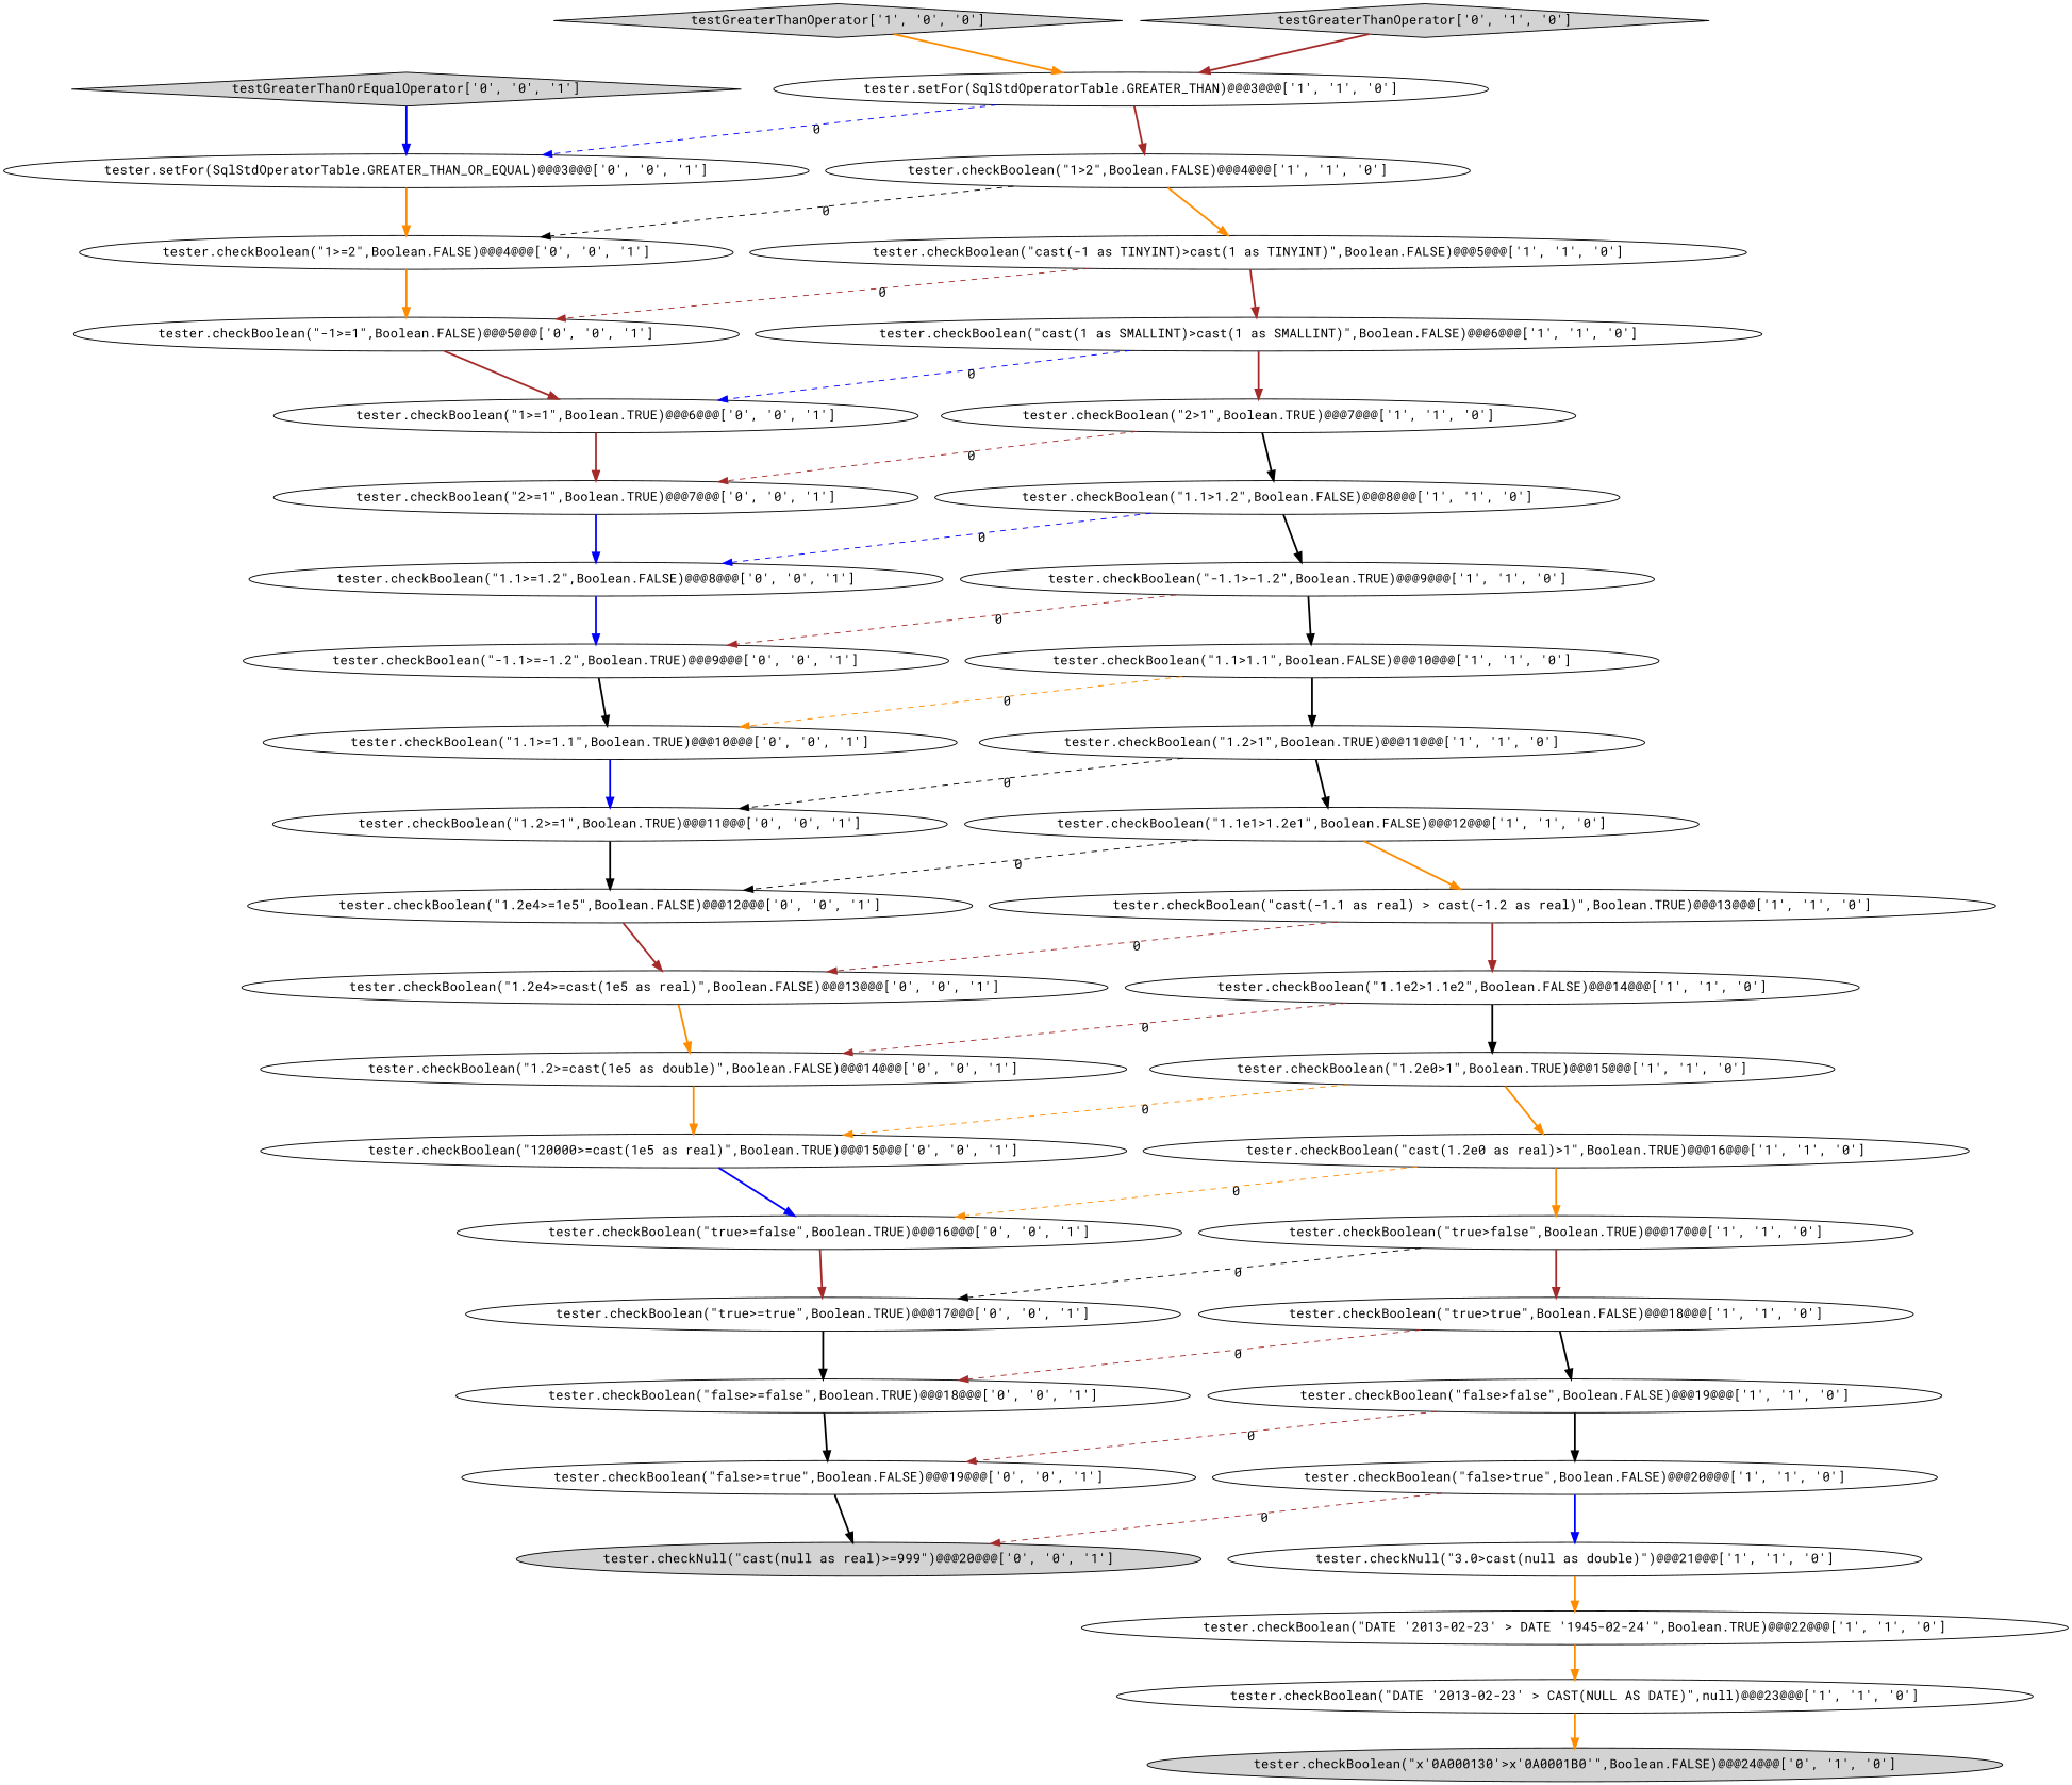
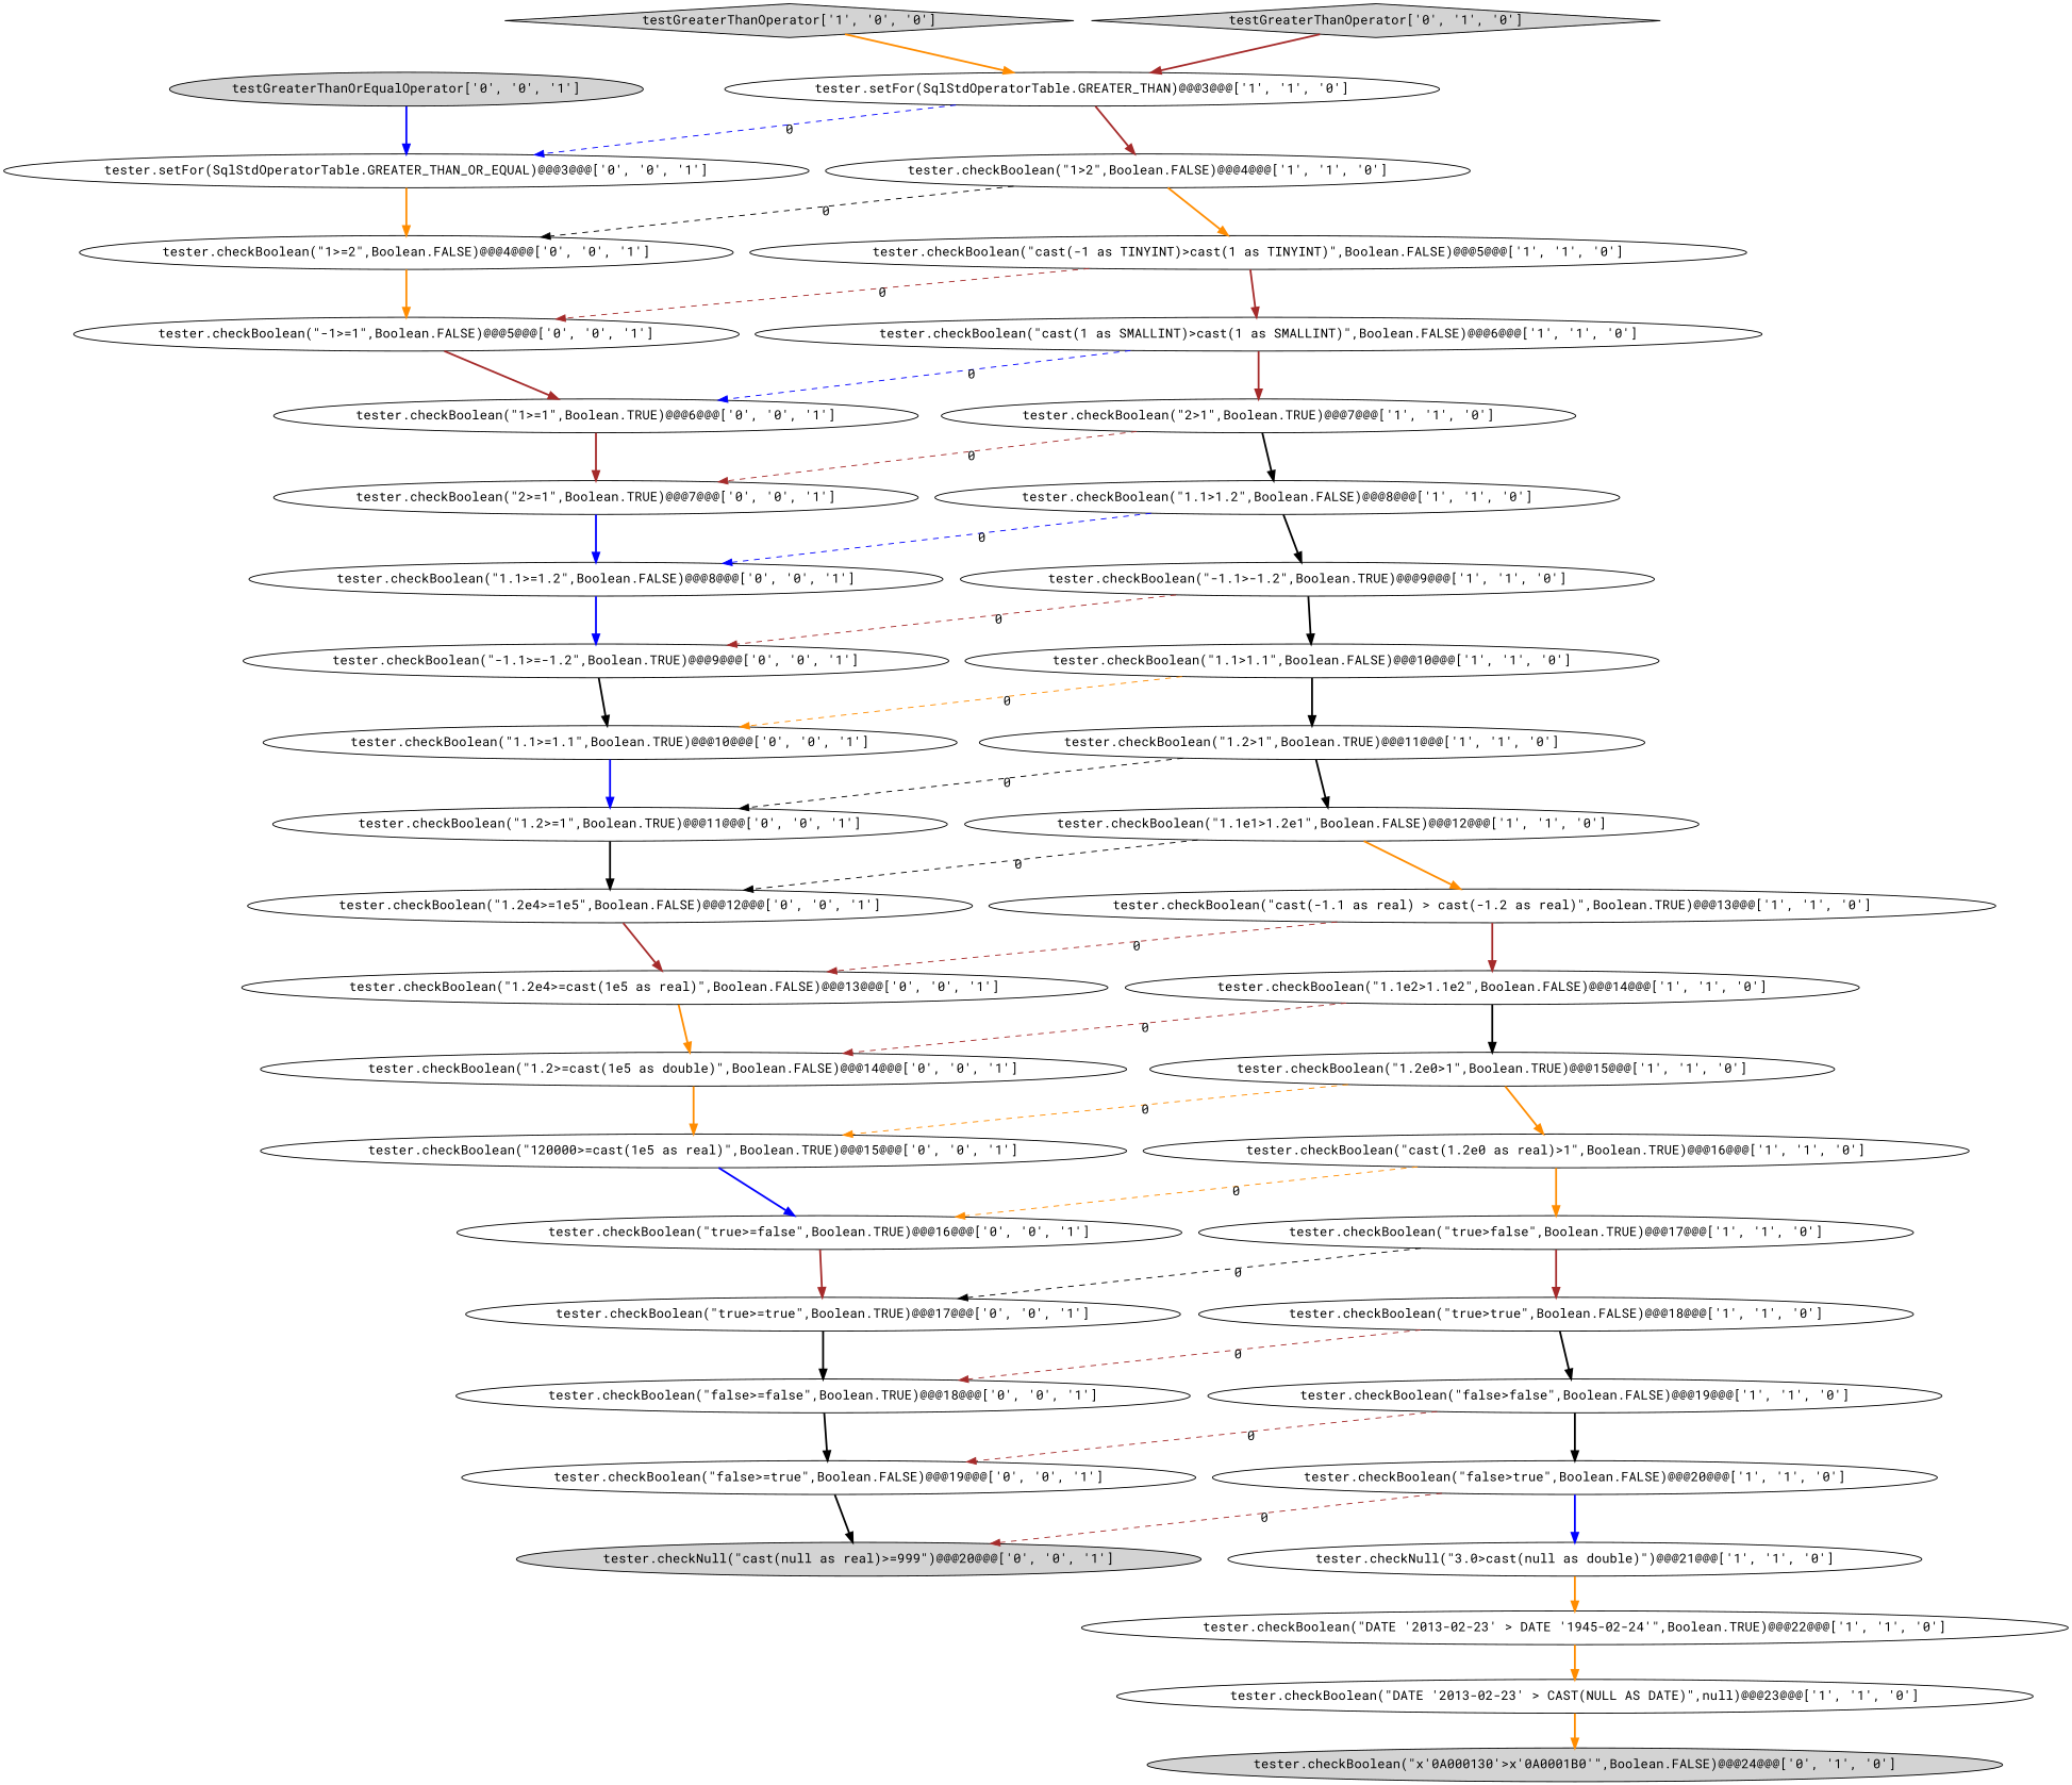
  digraph {
    fontname="Roboto Mono"
    node [fillcolor=white shape=ellipse style=filled fontname="Roboto Mono"]
    edge [style=bold color=brown fontname="Roboto Mono"]
    n1 [label="tester.checkBoolean(\"-1.1>-1.2\",Boolean.TRUE)@@@9@@@['1', '1', '0']"]
    n2 [label="tester.checkBoolean(\"1.1>1.1\",Boolean.FALSE)@@@10@@@['1', '1', '0']"]
    n3 [label="tester.checkBoolean(\"-1.1>=-1.2\",Boolean.TRUE)@@@9@@@['0', '0', '1']"]
    n4 [label="tester.checkBoolean(\"cast(-1 as TINYINT)>cast(1 as TINYINT)\",Boolean.FALSE)@@@5@@@['1', '1', '0']"]
    n5 [label="tester.checkBoolean(\"cast(1 as SMALLINT)>cast(1 as SMALLINT)\",Boolean.FALSE)@@@6@@@['1', '1', '0']"]
    n6 [label="tester.checkBoolean(\"-1>=1\",Boolean.FALSE)@@@5@@@['0', '0', '1']"]
    n7 [label="tester.checkBoolean(\"1.1>=1.1\",Boolean.TRUE)@@@10@@@['0', '0', '1']"]
    n8 [label="tester.checkBoolean(\"1.2>1\",Boolean.TRUE)@@@11@@@['1', '1', '0']"]
    n9 [label="tester.checkBoolean(\"false>false\",Boolean.FALSE)@@@19@@@['1', '1', '0']"]
    n10 [label="tester.checkBoolean(\"false>true\",Boolean.FALSE)@@@20@@@['1', '1', '0']"]
    n11 [label="tester.checkBoolean(\"false>=true\",Boolean.FALSE)@@@19@@@['0', '0', '1']"]
    n12 [label="tester.setFor(SqlStdOperatorTable.GREATER_THAN)@@@3@@@['1', '1', '0']"]
    n13 [label="tester.checkBoolean(\"1>2\",Boolean.FALSE)@@@4@@@['1', '1', '0']"]
    n14 [label="tester.setFor(SqlStdOperatorTable.GREATER_THAN_OR_EQUAL)@@@3@@@['0', '0', '1']"]
    n15 [label="tester.checkNull(\"3.0>cast(null as double)\")@@@21@@@['1', '1', '0']"]
    n16 [label="tester.checkBoolean(\"DATE '2013-02-23' > DATE '1945-02-24'\",Boolean.TRUE)@@@22@@@['1', '1', '0']"]
    n17 [fillcolor=lightgray label="testGreaterThanOperator['1', '0', '0']" shape=diamond]
    n18 [label="tester.checkBoolean(\"1>=1\",Boolean.TRUE)@@@6@@@['0', '0', '1']"]
    n19 [label="tester.checkBoolean(\"2>1\",Boolean.TRUE)@@@7@@@['1', '1', '0']"]
    n20 [label="tester.checkBoolean(\"1.2e4>=1e5\",Boolean.FALSE)@@@12@@@['0', '0', '1']"]
    n21 [label="tester.checkBoolean(\"1.2e4>=cast(1e5 as real)\",Boolean.FALSE)@@@13@@@['0', '0', '1']"]
    n22 [label="tester.checkBoolean(\"1.2>=cast(1e5 as double)\",Boolean.FALSE)@@@14@@@['0', '0', '1']"]
    n23 [label="tester.checkBoolean(\"1.1>1.2\",Boolean.FALSE)@@@8@@@['1', '1', '0']"]
    n24 [label="tester.checkBoolean(\"1.1>=1.2\",Boolean.FALSE)@@@8@@@['0', '0', '1']"]
    n25 [label="tester.checkBoolean(\"true>false\",Boolean.TRUE)@@@17@@@['1', '1', '0']"]
    n26 [label="tester.checkBoolean(\"true>=true\",Boolean.TRUE)@@@17@@@['0', '0', '1']"]
    n27 [label="tester.checkBoolean(\"true>true\",Boolean.FALSE)@@@18@@@['1', '1', '0']"]
    n28 [label="tester.checkBoolean(\"true>=false\",Boolean.TRUE)@@@16@@@['0', '0', '1']"]
    n29 [label="tester.checkBoolean(\"false>=false\",Boolean.TRUE)@@@18@@@['0', '0', '1']"]
    n30 [label="tester.checkBoolean(\"1>=2\",Boolean.FALSE)@@@4@@@['0', '0', '1']"]
    n31 [label="tester.checkBoolean(\"120000>=cast(1e5 as real)\",Boolean.TRUE)@@@15@@@['0', '0', '1']"]
    n32 [label="tester.checkBoolean(\"cast(-1.1 as real) > cast(-1.2 as real)\",Boolean.TRUE)@@@13@@@['1', '1', '0']"]
    n33 [label="tester.checkBoolean(\"1.1e2>1.1e2\",Boolean.FALSE)@@@14@@@['1', '1', '0']"]
    n34 [label="tester.checkBoolean(\"1.2e0>1\",Boolean.TRUE)@@@15@@@['1', '1', '0']"]
    n35 [label="tester.checkBoolean(\"cast(1.2e0 as real)>1\",Boolean.TRUE)@@@16@@@['1', '1', '0']"]
-   n36 [fillcolor=lightgray label="testGreaterThanOrEqualOperator['0', '0', '1']" shape=diamond]
+   n36 [fillcolor=lightgray label="testGreaterThanOrEqualOperator['0', '0', '1']"]
    n37 [label="tester.checkBoolean(\"2>=1\",Boolean.TRUE)@@@7@@@['0', '0', '1']"]
    n38 [fillcolor=lightgray label="tester.checkNull(\"cast(null as real)>=999\")@@@20@@@['0', '0', '1']"]
    n39 [fillcolor=lightgray label="tester.checkBoolean(\"x'0A000130'>x'0A0001B0'\",Boolean.FALSE)@@@24@@@['0', '1', '0']"]
    n40 [label="tester.checkBoolean(\"1.1e1>1.2e1\",Boolean.FALSE)@@@12@@@['1', '1', '0']"]
    n41 [label="tester.checkBoolean(\"DATE '2013-02-23' > CAST(NULL AS DATE)\",null)@@@23@@@['1', '1', '0']"]
    n42 [fillcolor=lightgray label="testGreaterThanOperator['0', '1', '0']" shape=diamond]
    n43 [label="tester.checkBoolean(\"1.2>=1\",Boolean.TRUE)@@@11@@@['0', '0', '1']"]
    n1 -> n2 [color=black]
    n1 -> n3 [label=0 style=dashed]
    n2 -> n7 [label=0 style=dashed color=darkorange]
    n2 -> n8 [color=black]
    n3 -> n7 [color=black]
    n4 -> n5
    n4 -> n6 [label=0 style=dashed]
    n5 -> n18 [label=0 style=dashed color=blue]
    n5 -> n19
    n6 -> n18
    n7 -> n43 [color=blue]
    n8 -> n40 [color=black]
    n8 -> n43 [label=0 style=dashed color=black]
    n9 -> n10 [color=black]
    n9 -> n11 [label=0 style=dashed]
    n10 -> n15 [color=blue]
    n10 -> n38 [label=0 style=dashed]
    n11 -> n38 [color=black]
    n12 -> n13
    n12 -> n14 [label=0 style=dashed color=blue]
    n13 -> n4 [color=darkorange]
    n13 -> n30 [label=0 style=dashed color=black]
    n14 -> n30 [color=darkorange]
    n15 -> n16 [color=darkorange]
    n16 -> n41 [color=darkorange]
    n17 -> n12 [color=darkorange]
    n18 -> n37
    n19 -> n23 [color=black]
    n19 -> n37 [label=0 style=dashed]
    n20 -> n21
    n21 -> n22 [color=darkorange]
    n22 -> n31 [color=darkorange]
    n23 -> n1 [color=black]
    n23 -> n24 [label=0 style=dashed color=blue]
    n24 -> n3 [color=blue]
    n25 -> n26 [label=0 style=dashed color=black]
    n25 -> n27
    n26 -> n29 [color=black]
    n27 -> n9 [color=black]
    n27 -> n29 [label=0 style=dashed]
    n28 -> n26
    n29 -> n11 [color=black]
    n30 -> n6 [color=darkorange]
    n31 -> n28 [color=blue]
    n32 -> n21 [label=0 style=dashed]
    n32 -> n33
    n33 -> n22 [label=0 style=dashed]
    n33 -> n34 [color=black]
    n34 -> n31 [label=0 style=dashed color=darkorange]
    n34 -> n35 [color=darkorange]
    n35 -> n25 [color=darkorange]
    n35 -> n28 [label=0 style=dashed color=darkorange]
    n36 -> n14 [color=blue]
    n37 -> n24 [color=blue]
    n40 -> n20 [label=0 style=dashed color=black]
    n40 -> n32 [color=darkorange]
    n41 -> n39 [color=darkorange]
    n42 -> n12
    n43 -> n20 [color=black]
  }
